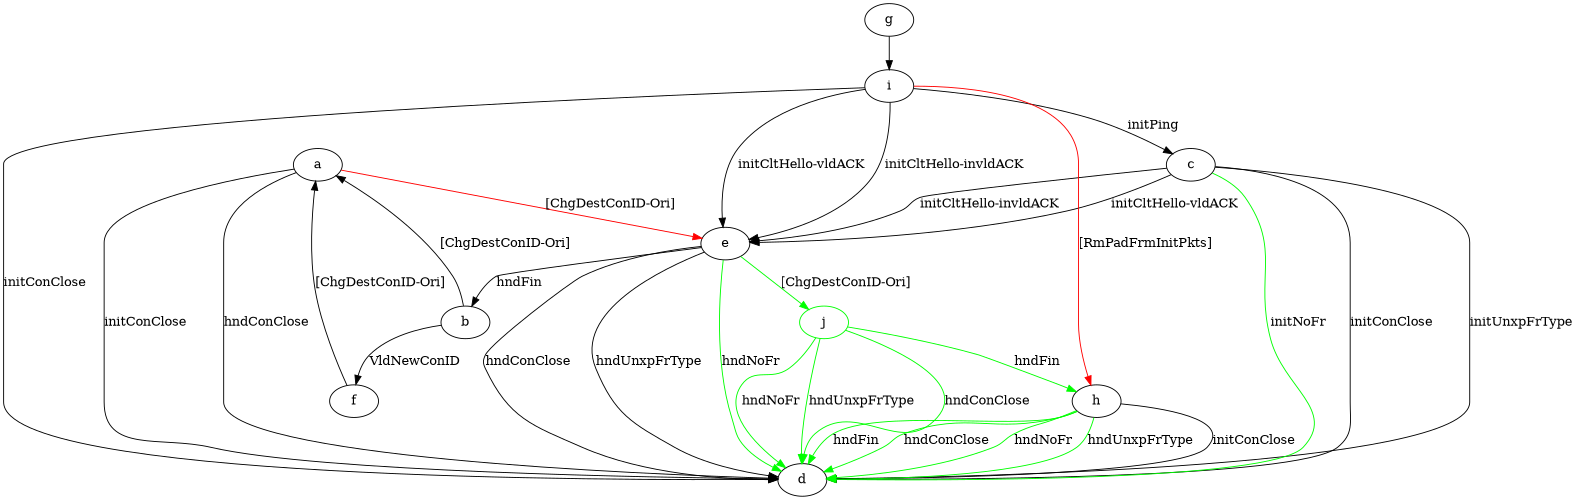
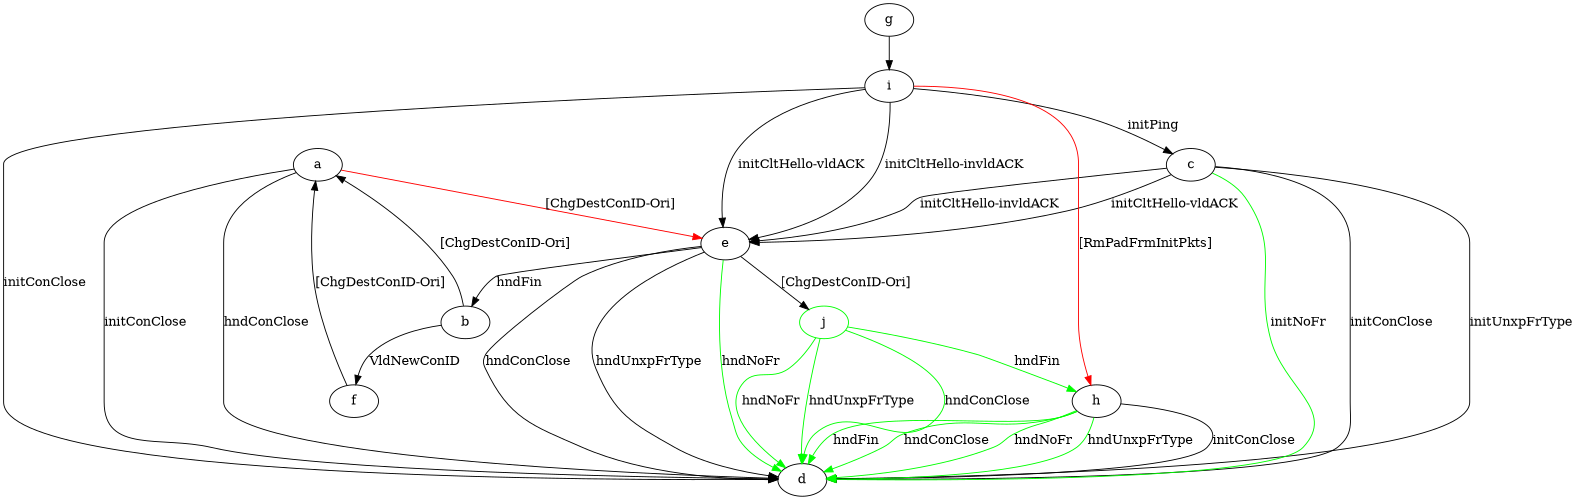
  digraph {
    a
    d
    e
    b
    f
    c
    j [color=green]
    h
    g
    i
    a -> d [label="initConClose "]
    a -> d [label="hndConClose "]
    a -> e [color=red label="[ChgDestConID-Ori] "]
    e -> d [label="hndConClose "]
    e -> d [label="hndUnxpFrType "]
    e -> d [color=green label="hndNoFr "]
    e -> b [label="hndFin "]
-   e -> j [color=green label="[ChgDestConID-Ori] "]
+   e -> j [color=black label="[ChgDestConID-Ori] "]
    b -> a [label="[ChgDestConID-Ori] "]
    b -> f [label="VldNewConID "]
    f -> a [label="[ChgDestConID-Ori] "]
    c -> d [label="initConClose "]
    c -> d [label="initUnxpFrType "]
    c -> d [color=green label="initNoFr "]
    c -> e [label="initCltHello-vldACK "]
    c -> e [label="initCltHello-invldACK "]
    j -> d [color=green label="hndConClose "]
    j -> d [color=green label="hndNoFr "]
    j -> d [color=green label="hndUnxpFrType "]
    j -> h [color=green label="hndFin "]
    h -> d [label="initConClose "]
    h -> d [color=green label="hndFin "]
    h -> d [color=green label="hndConClose "]
    h -> d [color=green label="hndNoFr "]
    h -> d [color=green label="hndUnxpFrType "]
    g -> i
    i -> d [label="initConClose "]
    i -> e [label="initCltHello-vldACK "]
    i -> e [label="initCltHello-invldACK "]
    i -> c [label="initPing "]
    i -> h [color=red label="[RmPadFrmInitPkts] "]
  }
